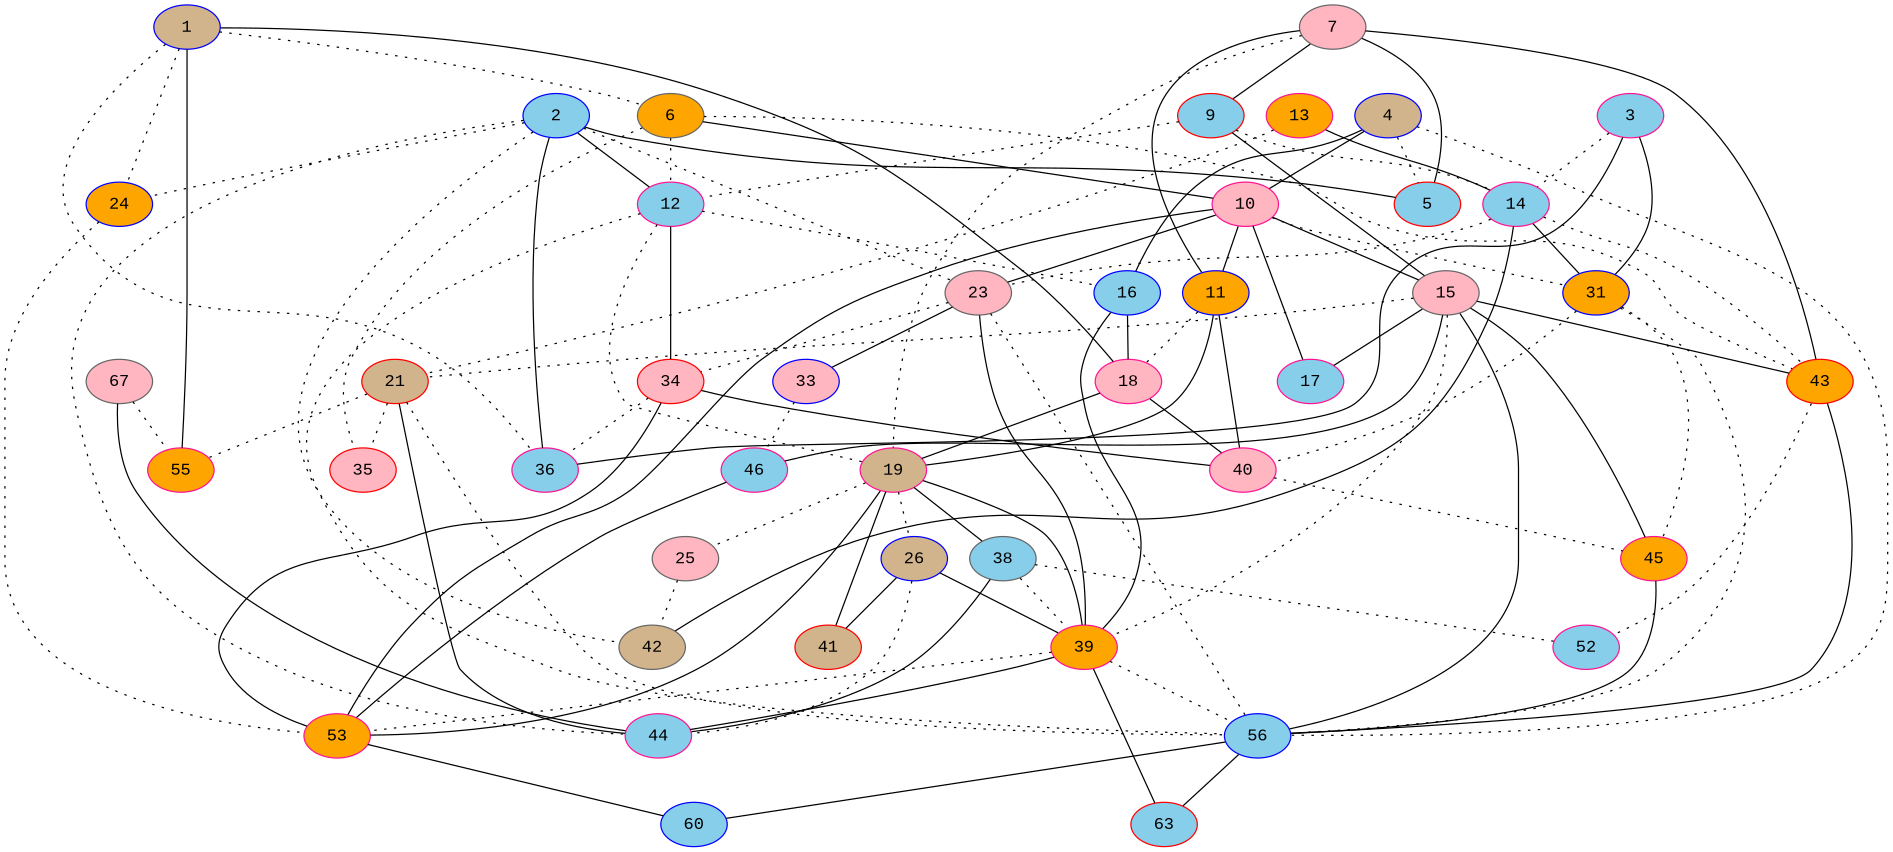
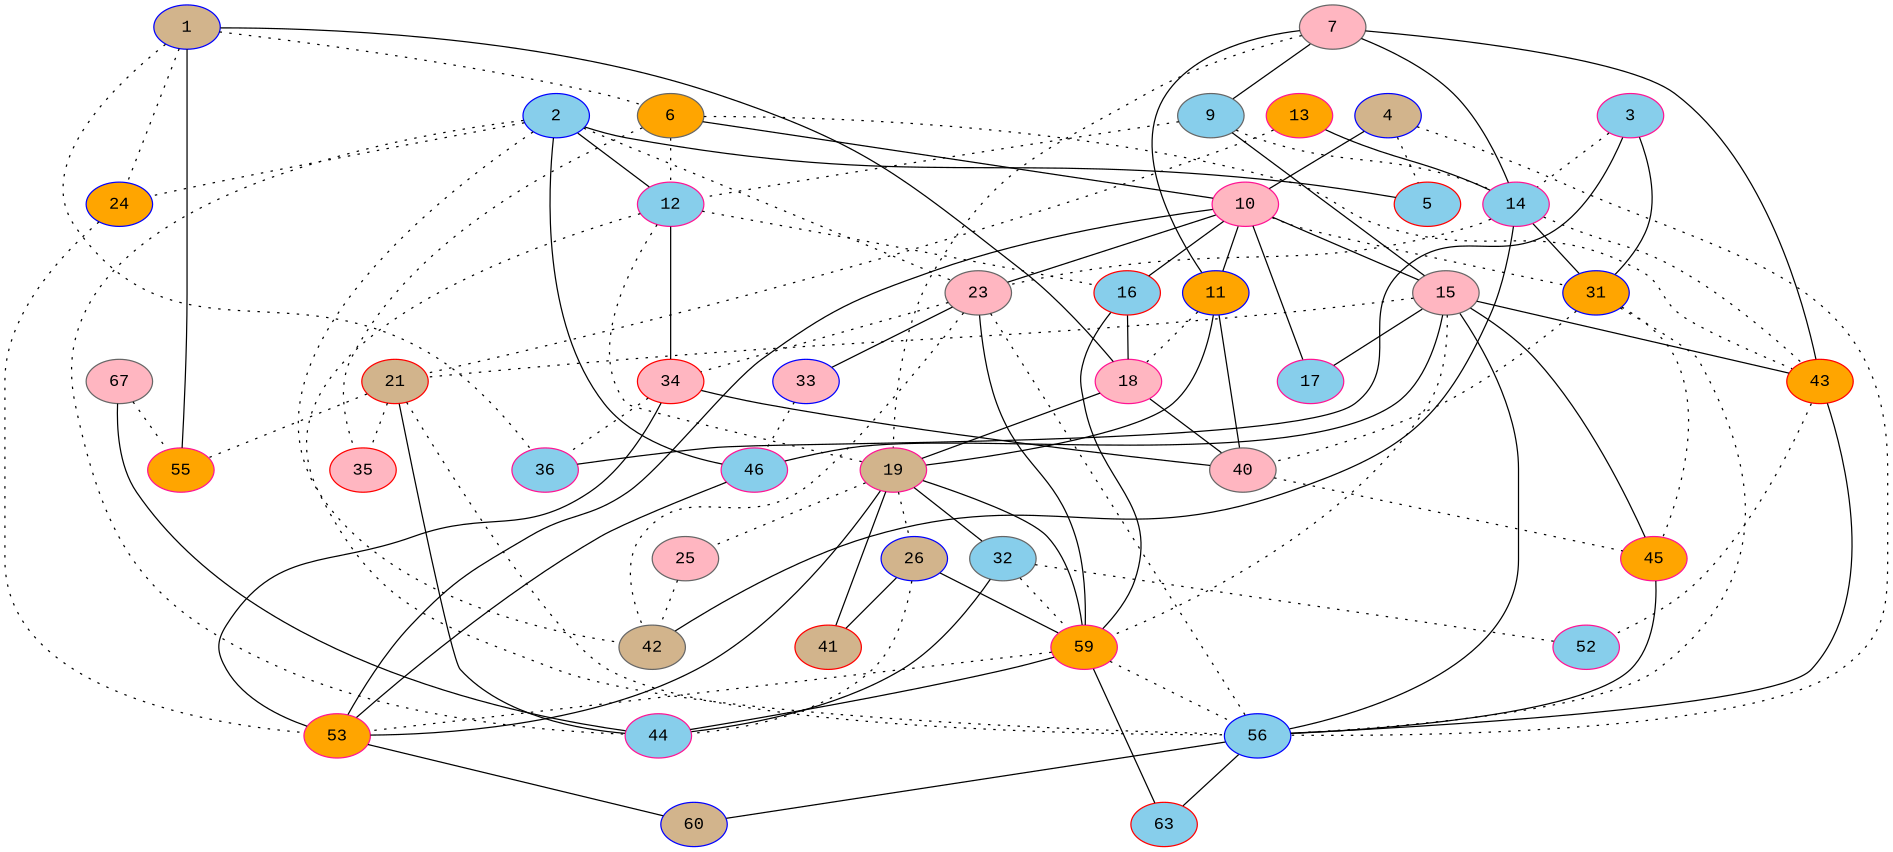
  graph {
    fontname="Liberation Mono"
    node [color=deeppink fillcolor=skyblue fontname="Liberation Mono" style=filled]
    edge [fontname="Liberation Mono" style=solid]
    1 [color=blue fillcolor=tan]
    6 [color=gray40 fillcolor=orange]
    18 [fillcolor=lightpink super="+28"]
    24 [color=blue fillcolor=orange]
    36
    55 [fillcolor=orange]
    12 [super="+59"]
    10 [fillcolor=lightpink super="+62"]
    35 [color=red fillcolor=lightpink]
    43 [color=red fillcolor=orange]
    19 [fillcolor=tan super="+37"]
-   40 [fillcolor=lightpink super="+64"]
+   40 [color=gray40 fillcolor=lightpink super="+64"]
    53 [fillcolor=orange]
    2 [color=blue super="+22"]
    5 [color=red]
    23 [color=gray40 fillcolor=lightpink super="+49"]
    42 [color=gray40 fillcolor=tan]
    44
    46 [super="+47"]
-   16 [color=blue]
+   16 [color=red]
    56 [color=blue super="+65"]
    34 [color=red fillcolor=lightpink]
-   39 [fillcolor=orange super="+48"]
+   39 [fillcolor=orange super="+48" label=59]
    33 [color=blue fillcolor=lightpink]
    3 [super="+8"]
    14 [super="+58"]
    31 [color=blue fillcolor=orange super="+54"]
    45 [fillcolor=orange super="+61"]
    4 [color=blue fillcolor=tan super="+29"]
    11 [color=blue fillcolor=orange super="+51"]
    15 [color=gray40 fillcolor=lightpink super="+57"]
    17
    63 [color=red]
-   60 [color=blue]
+   60 [color=blue fillcolor=tan]
    52
    7 [color=gray40 fillcolor=lightpink super="+38"]
-   9 [color=red super="+20"]
+   9 [color=gray40 super="+20"]
    25 [color=gray40 fillcolor=lightpink]
    26 [color=blue fillcolor=tan]
-   32 [color=gray40 label=38]
+   32 [color=gray40]
    41 [color=red fillcolor=tan]
    21 [color=red fillcolor=tan super="+30"]
    13 [fillcolor=orange]
    n44 [color=gray40 fillcolor=lightpink label=67]
    1 -- 6 [style=dotted]
    1 -- 18
    1 -- 24 [style=dotted]
    1 -- 36 [style=dotted]
    1 -- 55
    6 -- 12 [style=dotted]
    6 -- 10
    6 -- 35 [style=dotted]
    6 -- 43 [style=dotted]
    18 -- 19
    18 -- 40
    24 -- 53 [style=dotted]
    12 -- 19 [style=dotted]
    12 -- 16 [style=dotted]
    12 -- 56 [style=dotted]
    12 -- 34
    10 -- 53
    10 -- 23
    10 -- 31 [style=dotted]
    10 -- 11
    10 -- 15
    10 -- 17
    43 -- 56
    43 -- 52 [style=dotted]
    19 -- 53
    19 -- 39
    19 -- 25 [style=dotted]
    19 -- 26 [style=dotted]
    19 -- 32
    19 -- 41
    40 -- 45 [style=dotted]
    53 -- 60
    2 -- 24 [style=dotted]
    2 -- 12 [weight=2]
    2 -- 5
    2 -- 23 [style=dotted]
    2 -- 42 [style=dotted]
    2 -- 44 [style=dotted]
-   2 -- 36
+   2 -- 46
+   23 -- 42 [style=dotted]
    23 -- 56 [style=dotted]
    23 -- 34 [style=dotted]
    23 -- 39
    23 -- 33
    46 -- 53
    16 -- 18
    16 -- 39
    56 -- 63
    56 -- 60
    34 -- 36 [style=dotted]
    34 -- 40
    34 -- 53
    39 -- 53 [style=dotted]
    39 -- 44
    39 -- 56 [style=dotted]
    39 -- 63
    33 -- 46 [style=dotted]
    3 -- 36
    3 -- 14 [style=dotted]
    3 -- 31
    14 -- 43 [style=dotted]
    14 -- 23 [style=dotted]
    14 -- 42
    14 -- 31
    31 -- 40 [style=dotted]
    31 -- 56 [style=dotted]
    31 -- 45 [style=dotted]
    45 -- 56
    4 -- 10
    4 -- 5 [style=dotted]
-   4 -- 16
+   10 -- 16
    4 -- 56 [style=dotted]
    11 -- 18 [style=dotted]
    11 -- 19
    11 -- 40
    15 -- 43
    15 -- 46
    15 -- 56
    15 -- 39 [style=dotted]
    15 -- 45
    15 -- 17
    15 -- 21 [style=dotted]
    7 -- 43
    7 -- 19 [style=dotted]
-   7 -- 5
+   7 -- 14
    7 -- 11
    7 -- 9
    9 -- 12 [style=dotted]
    9 -- 14 [style=dotted]
    9 -- 15
    25 -- 42 [style=dotted]
    26 -- 44 [style=dotted]
    26 -- 39
    26 -- 41
    32 -- 44
    32 -- 39 [style=dotted]
    32 -- 52 [style=dotted]
    21 -- 55 [style=dotted]
    21 -- 35 [style=dotted weight=2]
    21 -- 44
    21 -- 56 [style=dotted]
    13 -- 14
    13 -- 21 [style=dotted]
    n44 -- 55 [style=dotted]
    n44 -- 44
  }
